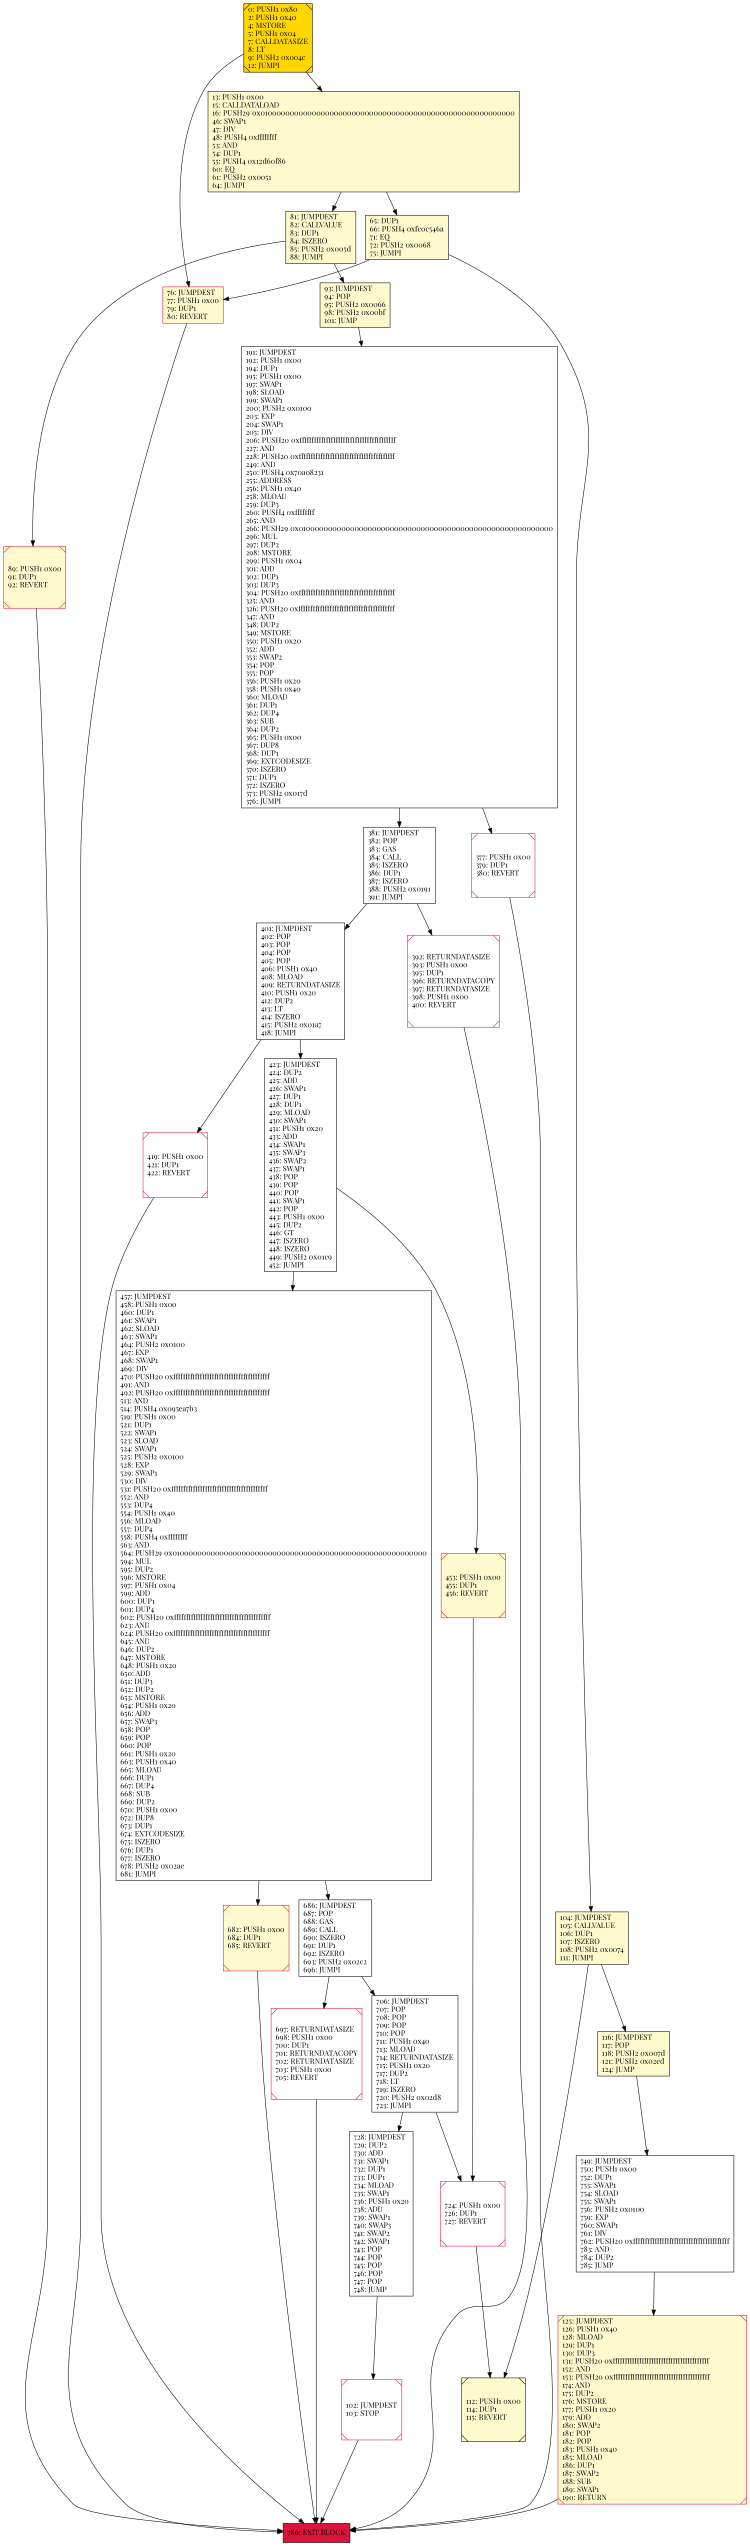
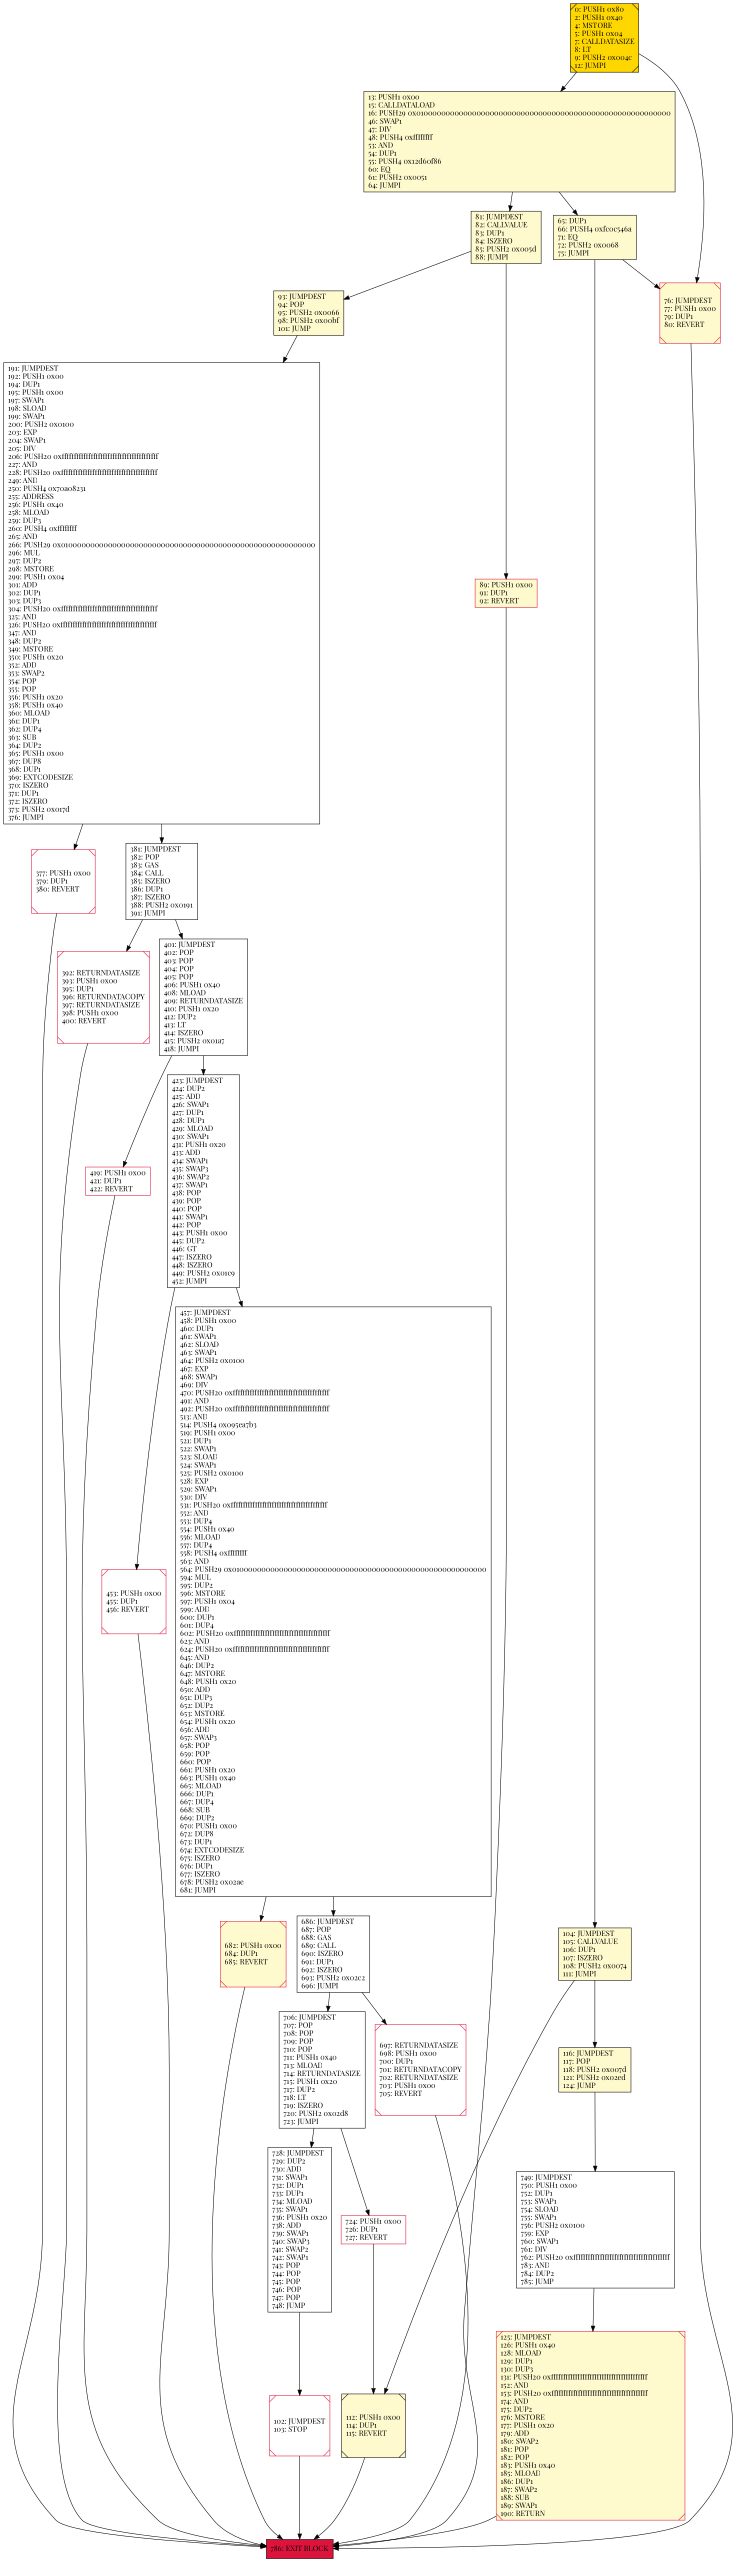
  digraph {
    fontname="Playfair Display"
    rankdir=UD
    node [color=black fillcolor=white fontcolor=black fontname="Playfair Display" shape=box style=filled]
    edge [fontname="Playfair Display"]
    n1 [fillcolor=lemonchiffon label="104: JUMPDEST\l105: CALLVALUE\l106: DUP1\l107: ISZERO\l108: PUSH2 0x0074\l111: JUMPI\l"]
    n2 [fillcolor=lemonchiffon label="112: PUSH1 0x00\l114: DUP1\l115: REVERT\l" shape=Msquare]
    n3 [fillcolor=lemonchiffon label="116: JUMPDEST\l117: POP\l118: PUSH2 0x007d\l121: PUSH2 0x02ed\l124: JUMP\l"]
    n4 [fillcolor=crimson label="786: EXIT BLOCK\l"]
    n5 [label="749: JUMPDEST\l750: PUSH1 0x00\l752: DUP1\l753: SWAP1\l754: SLOAD\l755: SWAP1\l756: PUSH2 0x0100\l759: EXP\l760: SWAP1\l761: DIV\l762: PUSH20 0xffffffffffffffffffffffffffffffffffffffff\l783: AND\l784: DUP2\l785: JUMP\l"]
-   n6 [color=crimson label="419: PUSH1 0x00\l421: DUP1\l422: REVERT\l" shape=Msquare]
+   n6 [color=crimson label="419: PUSH1 0x00\l421: DUP1\l422: REVERT\l"]
    n7 [label="423: JUMPDEST\l424: DUP2\l425: ADD\l426: SWAP1\l427: DUP1\l428: DUP1\l429: MLOAD\l430: SWAP1\l431: PUSH1 0x20\l433: ADD\l434: SWAP1\l435: SWAP3\l436: SWAP2\l437: SWAP1\l438: POP\l439: POP\l440: POP\l441: SWAP1\l442: POP\l443: PUSH1 0x00\l445: DUP2\l446: GT\l447: ISZERO\l448: ISZERO\l449: PUSH2 0x01c9\l452: JUMPI\l"]
-   n8 [color=crimson fillcolor=lemonchiffon label="453: PUSH1 0x00\l455: DUP1\l456: REVERT\l" shape=Msquare]
+   n8 [color=crimson label="453: PUSH1 0x00\l455: DUP1\l456: REVERT\l" shape=Msquare]
    n9 [label="457: JUMPDEST\l458: PUSH1 0x00\l460: DUP1\l461: SWAP1\l462: SLOAD\l463: SWAP1\l464: PUSH2 0x0100\l467: EXP\l468: SWAP1\l469: DIV\l470: PUSH20 0xffffffffffffffffffffffffffffffffffffffff\l491: AND\l492: PUSH20 0xffffffffffffffffffffffffffffffffffffffff\l513: AND\l514: PUSH4 0x095ea7b3\l519: PUSH1 0x00\l521: DUP1\l522: SWAP1\l523: SLOAD\l524: SWAP1\l525: PUSH2 0x0100\l528: EXP\l529: SWAP1\l530: DIV\l531: PUSH20 0xffffffffffffffffffffffffffffffffffffffff\l552: AND\l553: DUP4\l554: PUSH1 0x40\l556: MLOAD\l557: DUP4\l558: PUSH4 0xffffffff\l563: AND\l564: PUSH29 0x0100000000000000000000000000000000000000000000000000000000\l594: MUL\l595: DUP2\l596: MSTORE\l597: PUSH1 0x04\l599: ADD\l600: DUP1\l601: DUP4\l602: PUSH20 0xffffffffffffffffffffffffffffffffffffffff\l623: AND\l624: PUSH20 0xffffffffffffffffffffffffffffffffffffffff\l645: AND\l646: DUP2\l647: MSTORE\l648: PUSH1 0x20\l650: ADD\l651: DUP3\l652: DUP2\l653: MSTORE\l654: PUSH1 0x20\l656: ADD\l657: SWAP3\l658: POP\l659: POP\l660: POP\l661: PUSH1 0x20\l663: PUSH1 0x40\l665: MLOAD\l666: DUP1\l667: DUP4\l668: SUB\l669: DUP2\l670: PUSH1 0x00\l672: DUP8\l673: DUP1\l674: EXTCODESIZE\l675: ISZERO\l676: DUP1\l677: ISZERO\l678: PUSH2 0x02ae\l681: JUMPI\l"]
    n10 [color=crimson fillcolor=lemonchiffon label="682: PUSH1 0x00\l684: DUP1\l685: REVERT\l" shape=Msquare]
    n11 [label="686: JUMPDEST\l687: POP\l688: GAS\l689: CALL\l690: ISZERO\l691: DUP1\l692: ISZERO\l693: PUSH2 0x02c2\l696: JUMPI\l"]
    n12 [fillcolor=lemonchiffon label="13: PUSH1 0x00\l15: CALLDATALOAD\l16: PUSH29 0x0100000000000000000000000000000000000000000000000000000000\l46: SWAP1\l47: DIV\l48: PUSH4 0xffffffff\l53: AND\l54: DUP1\l55: PUSH4 0x12d60f86\l60: EQ\l61: PUSH2 0x0051\l64: JUMPI\l"]
    n13 [fillcolor=lemonchiffon label="81: JUMPDEST\l82: CALLVALUE\l83: DUP1\l84: ISZERO\l85: PUSH2 0x005d\l88: JUMPI\l"]
    n14 [fillcolor=lemonchiffon label="65: DUP1\l66: PUSH4 0xfc0c546a\l71: EQ\l72: PUSH2 0x0068\l75: JUMPI\l"]
    n15 [fillcolor=lemonchiffon label="93: JUMPDEST\l94: POP\l95: PUSH2 0x0066\l98: PUSH2 0x00bf\l101: JUMP\l"]
-   n16 [color=crimson fillcolor=lemonchiffon label="89: PUSH1 0x00\l91: DUP1\l92: REVERT\l" shape=Msquare]
-   n17 [color=crimson fillcolor=lemonchiffon label="76: JUMPDEST\l77: PUSH1 0x00\l79: DUP1\l80: REVERT\l"]
+   n16 [color=crimson fillcolor=lemonchiffon label="89: PUSH1 0x00\l91: DUP1\l92: REVERT\l"]
+   n17 [color=crimson fillcolor=lemonchiffon label="76: JUMPDEST\l77: PUSH1 0x00\l79: DUP1\l80: REVERT\l" shape=Msquare]
    n18 [label="191: JUMPDEST\l192: PUSH1 0x00\l194: DUP1\l195: PUSH1 0x00\l197: SWAP1\l198: SLOAD\l199: SWAP1\l200: PUSH2 0x0100\l203: EXP\l204: SWAP1\l205: DIV\l206: PUSH20 0xffffffffffffffffffffffffffffffffffffffff\l227: AND\l228: PUSH20 0xffffffffffffffffffffffffffffffffffffffff\l249: AND\l250: PUSH4 0x70a08231\l255: ADDRESS\l256: PUSH1 0x40\l258: MLOAD\l259: DUP3\l260: PUSH4 0xffffffff\l265: AND\l266: PUSH29 0x0100000000000000000000000000000000000000000000000000000000\l296: MUL\l297: DUP2\l298: MSTORE\l299: PUSH1 0x04\l301: ADD\l302: DUP1\l303: DUP3\l304: PUSH20 0xffffffffffffffffffffffffffffffffffffffff\l325: AND\l326: PUSH20 0xffffffffffffffffffffffffffffffffffffffff\l347: AND\l348: DUP2\l349: MSTORE\l350: PUSH1 0x20\l352: ADD\l353: SWAP2\l354: POP\l355: POP\l356: PUSH1 0x20\l358: PUSH1 0x40\l360: MLOAD\l361: DUP1\l362: DUP4\l363: SUB\l364: DUP2\l365: PUSH1 0x00\l367: DUP8\l368: DUP1\l369: EXTCODESIZE\l370: ISZERO\l371: DUP1\l372: ISZERO\l373: PUSH2 0x017d\l376: JUMPI\l"]
    n19 [color=crimson label="377: PUSH1 0x00\l379: DUP1\l380: REVERT\l" shape=Msquare]
    n20 [label="381: JUMPDEST\l382: POP\l383: GAS\l384: CALL\l385: ISZERO\l386: DUP1\l387: ISZERO\l388: PUSH2 0x0191\l391: JUMPI\l"]
    n21 [color=crimson label="392: RETURNDATASIZE\l393: PUSH1 0x00\l395: DUP1\l396: RETURNDATACOPY\l397: RETURNDATASIZE\l398: PUSH1 0x00\l400: REVERT\l" shape=Msquare]
    n22 [label="401: JUMPDEST\l402: POP\l403: POP\l404: POP\l405: POP\l406: PUSH1 0x40\l408: MLOAD\l409: RETURNDATASIZE\l410: PUSH1 0x20\l412: DUP2\l413: LT\l414: ISZERO\l415: PUSH2 0x01a7\l418: JUMPI\l"]
    n23 [label="706: JUMPDEST\l707: POP\l708: POP\l709: POP\l710: POP\l711: PUSH1 0x40\l713: MLOAD\l714: RETURNDATASIZE\l715: PUSH1 0x20\l717: DUP2\l718: LT\l719: ISZERO\l720: PUSH2 0x02d8\l723: JUMPI\l"]
    n24 [label="728: JUMPDEST\l729: DUP2\l730: ADD\l731: SWAP1\l732: DUP1\l733: DUP1\l734: MLOAD\l735: SWAP1\l736: PUSH1 0x20\l738: ADD\l739: SWAP1\l740: SWAP3\l741: SWAP2\l742: SWAP1\l743: POP\l744: POP\l745: POP\l746: POP\l747: POP\l748: JUMP\l"]
-   n25 [color=crimson label="724: PUSH1 0x00\l726: DUP1\l727: REVERT\l" shape=Msquare]
+   n25 [color=crimson label="724: PUSH1 0x00\l726: DUP1\l727: REVERT\l"]
    n26 [color=crimson label="102: JUMPDEST\l103: STOP\l" shape=Msquare]
    n27 [color=crimson fillcolor=lemonchiffon label="125: JUMPDEST\l126: PUSH1 0x40\l128: MLOAD\l129: DUP1\l130: DUP3\l131: PUSH20 0xffffffffffffffffffffffffffffffffffffffff\l152: AND\l153: PUSH20 0xffffffffffffffffffffffffffffffffffffffff\l174: AND\l175: DUP2\l176: MSTORE\l177: PUSH1 0x20\l179: ADD\l180: SWAP2\l181: POP\l182: POP\l183: PUSH1 0x40\l185: MLOAD\l186: DUP1\l187: SWAP2\l188: SUB\l189: SWAP1\l190: RETURN\l" shape=Msquare]
    n28 [color=crimson label="697: RETURNDATASIZE\l698: PUSH1 0x00\l700: DUP1\l701: RETURNDATACOPY\l702: RETURNDATASIZE\l703: PUSH1 0x00\l705: REVERT\l" shape=Msquare]
    n29 [fillcolor=gold label="0: PUSH1 0x80\l2: PUSH1 0x40\l4: MSTORE\l5: PUSH1 0x04\l7: CALLDATASIZE\l8: LT\l9: PUSH2 0x004c\l12: JUMPI\l" shape=Msquare]
    n1 -> n2
    n1 -> n3
+   n2 -> n4
    n3 -> n5
    n5 -> n27
    n6 -> n4
    n7 -> n8
    n7 -> n9
-   n8 -> n25
+   n8 -> n4
    n9 -> n10
    n9 -> n11
    n10 -> n4
    n11 -> n23
    n11 -> n28
    n12 -> n13
    n12 -> n14
    n13 -> n15
    n13 -> n16
    n14 -> n1
    n14 -> n17
    n15 -> n18
    n16 -> n4
    n17 -> n4
    n18 -> n19
    n18 -> n20
    n19 -> n4
    n20 -> n21
    n20 -> n22
    n21 -> n4
    n22 -> n6
    n22 -> n7
    n23 -> n24
    n23 -> n25
    n24 -> n26
    n25 -> n2
    n26 -> n4
    n27 -> n4
    n28 -> n4
    n29 -> n12
    n29 -> n17
  }
